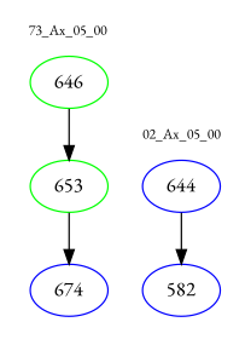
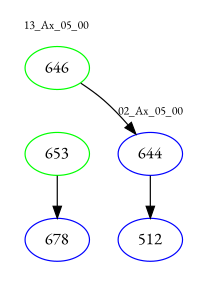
  digraph {
    fontname="EB Garamond"
    node [color=blue fontname="EB Garamond"]
    edge [color=black fontname="EB Garamond"]
    n1 [color=green label=646]
    n2 [color=green label=653]
-   n3 [label=674]
+   n3 [label=678]
    n4 [label=644]
-   n5 [label=582]
+   n5 [label=512]
    subgraph cluster_1 {
      color=white
      fontsize=10
-     label="73_Ax_05_00"
+     label="13_Ax_05_00"
      n1
      n2
      n3
    }
    subgraph cluster_2 {
      color=white
      fontsize=10
      label="02_Ax_05_00"
      n4
      n5
    }
-   n1 -> n2
+   n1 -> n4
    n2 -> n3
    n4 -> n5
  }
